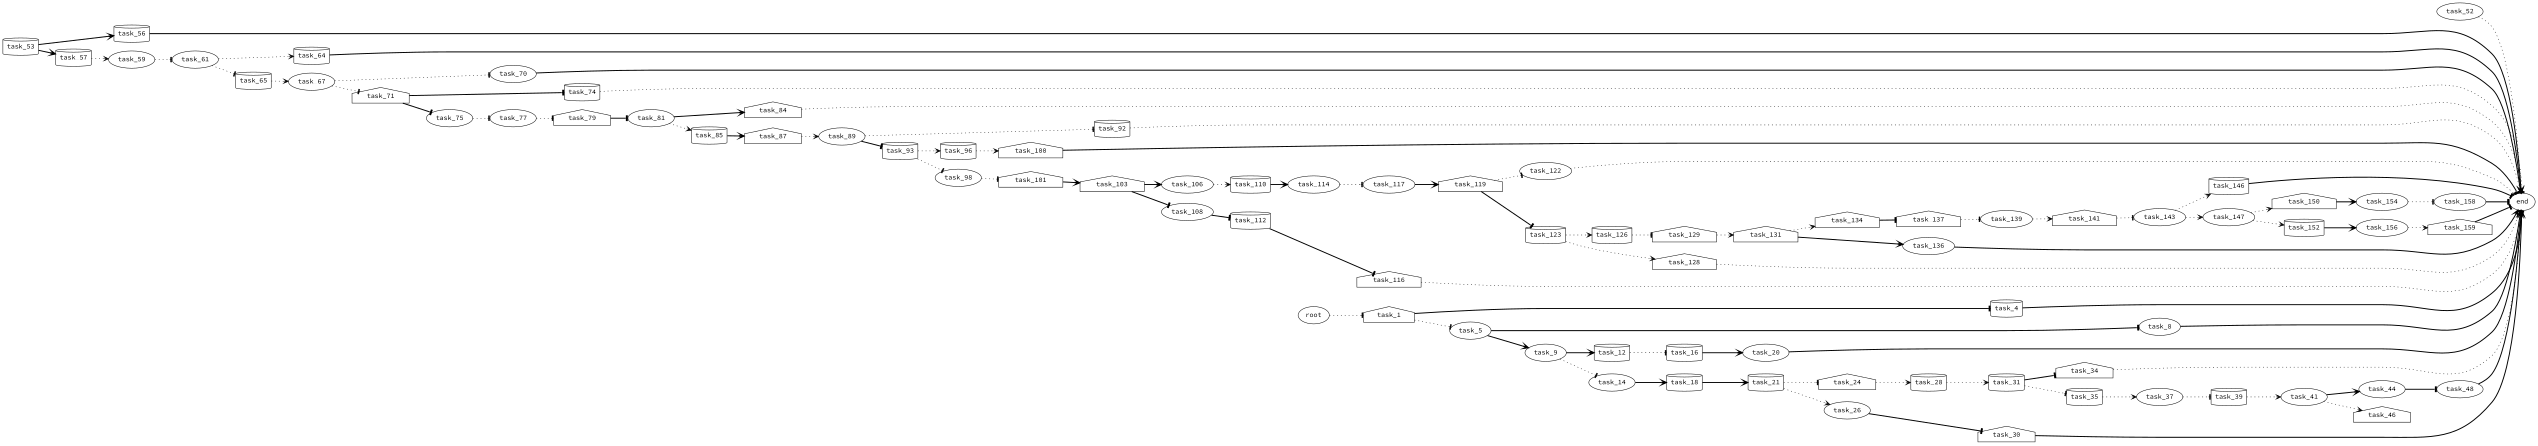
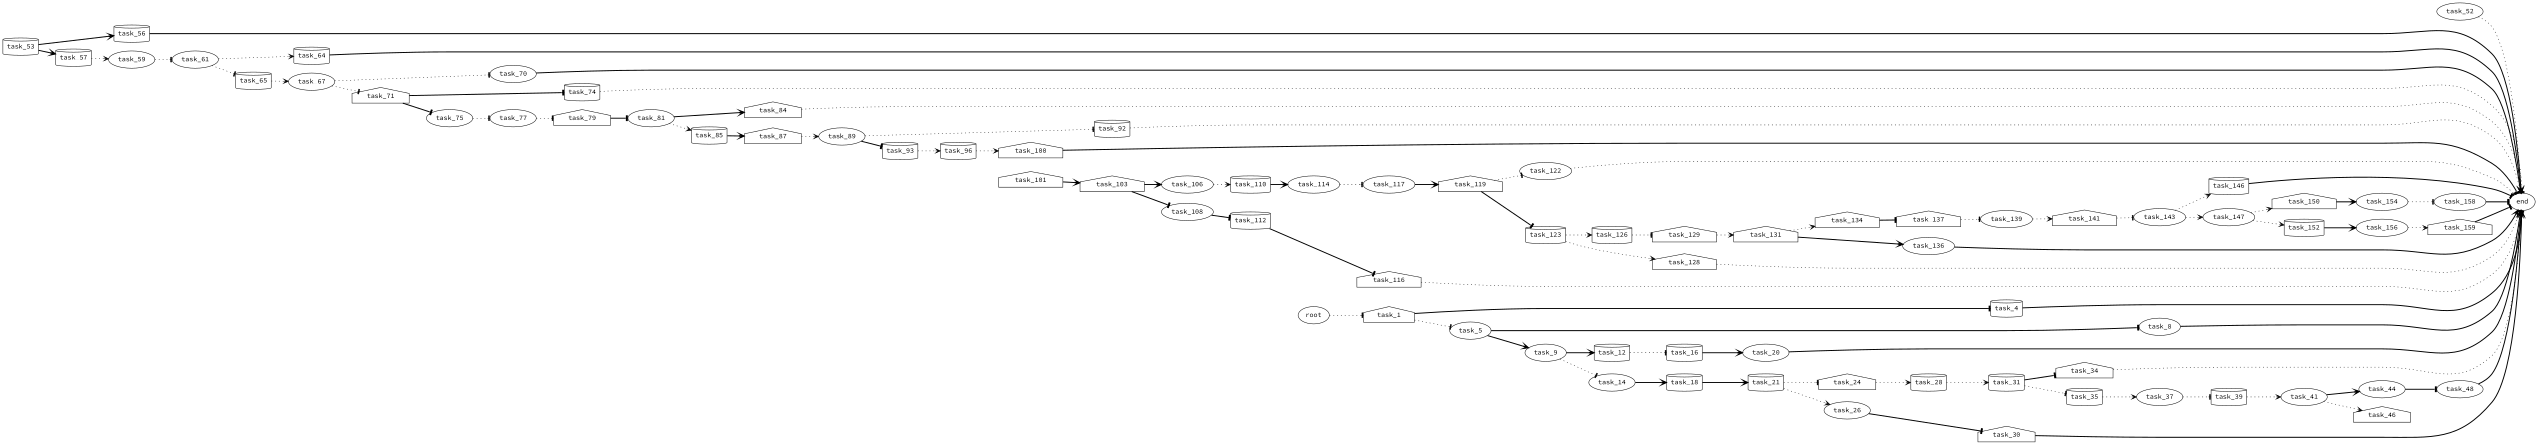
  digraph {
    fontname="Source Code Pro"
    rankdir=LR
    node [fontname="Source Code Pro" shape=ellipse]
    edge [arrowhead=tee fontname="Source Code Pro" style=dotted]
    task_1 [shape=house]
    root
    task_4 [shape=cylinder]
    task_5
    end
    task_8
    task_9
    task_12 [shape=cylinder]
    task_14
    task_16 [shape=cylinder]
    task_18 [shape=cylinder]
    task_20
    task_21 [shape=cylinder]
    task_24 [shape=house]
    task_26
    task_28 [shape=cylinder]
    task_30 [shape=house]
    task_31 [shape=cylinder]
    task_34 [shape=house]
    task_35 [shape=cylinder]
    task_37
    task_39 [shape=cylinder]
    task_41
    task_44
    task_46 [shape=house]
    task_48
    task_52
    task_53 [shape=cylinder]
    task_56 [shape=cylinder]
    task_57 [shape=cylinder]
    task_59
    task_61
    task_64 [shape=cylinder]
    task_65 [shape=cylinder]
    task_67
    task_70
    task_71 [shape=house]
    task_74 [shape=cylinder]
    task_75
    task_77
    task_79 [shape=house]
    task_81
    task_84 [shape=house]
    task_85 [shape=cylinder]
    task_87 [shape=house]
    task_89
    task_92 [shape=cylinder]
    task_93 [shape=cylinder]
    task_96 [shape=cylinder]
-   task_98
    task_100 [shape=house]
    task_101 [shape=house]
    task_103 [shape=house]
    task_106
    task_108
    task_110 [shape=cylinder]
    task_112 [shape=cylinder]
    task_114
    task_116 [shape=house]
    task_117
    task_119 [shape=house]
    task_122
    task_123 [shape=cylinder]
    task_126 [shape=cylinder]
    task_128 [shape=house]
    task_129 [shape=house]
    task_131 [shape=house]
    task_134 [shape=house]
    task_136
    task_137 [shape=house]
    task_139
    task_141 [shape=house]
    task_143
    task_146 [shape=cylinder]
    task_147
    task_150 [shape=house]
    task_152 [shape=cylinder]
    task_154
    task_156
    task_158
    task_159 [shape=house]
    task_1 -> task_4 [style=bold]
    task_1 -> task_5
    root -> task_1
    task_4 -> end [arrowhead=vee style=bold]
    task_5 -> task_8 [style=bold]
    task_5 -> task_9 [arrowhead=vee style=bold]
    task_8 -> end [arrowhead=vee style=bold]
    task_9 -> task_12 [arrowhead=vee style=bold]
    task_9 -> task_14
    task_12 -> task_16
    task_14 -> task_18 [arrowhead=vee style=bold]
    task_16 -> task_20 [arrowhead=vee style=bold]
    task_18 -> task_21 [arrowhead=vee style=bold]
    task_20 -> end [arrowhead=vee style=bold]
    task_21 -> task_24
    task_21 -> task_26 [arrowhead=vee]
    task_24 -> task_28 [arrowhead=vee]
    task_26 -> task_30 [style=bold]
    task_28 -> task_31 [arrowhead=vee]
    task_30 -> end [arrowhead=vee style=bold]
    task_31 -> task_34 [style=bold]
    task_31 -> task_35
    task_34 -> end
    task_35 -> task_37 [arrowhead=vee]
    task_37 -> task_39
    task_39 -> task_41 [arrowhead=vee]
    task_41 -> task_44 [arrowhead=vee style=bold]
    task_41 -> task_46 [arrowhead=vee]
    task_44 -> task_48 [style=bold]
    task_48 -> end [style=bold]
    task_52 -> end
    task_53 -> task_56 [arrowhead=vee style=bold]
    task_53 -> task_57 [arrowhead=vee style=bold]
    task_56 -> end [arrowhead=vee style=bold]
    task_57 -> task_59 [arrowhead=vee]
    task_59 -> task_61
    task_61 -> task_64 [arrowhead=vee]
    task_61 -> task_65
    task_64 -> end [arrowhead=vee style=bold]
    task_65 -> task_67 [arrowhead=vee]
    task_67 -> task_70
    task_67 -> task_71
    task_70 -> end [style=bold]
    task_71 -> task_74 [style=bold]
    task_71 -> task_75 [style=bold]
    task_74 -> end
    task_75 -> task_77
    task_77 -> task_79
    task_79 -> task_81 [style=bold]
    task_81 -> task_84 [arrowhead=vee style=bold]
    task_81 -> task_85 [arrowhead=vee]
    task_84 -> end [arrowhead=vee]
    task_85 -> task_87 [arrowhead=vee style=bold]
    task_87 -> task_89 [arrowhead=vee]
    task_89 -> task_92
    task_89 -> task_93 [style=bold]
    task_92 -> end
    task_93 -> task_96 [arrowhead=vee]
-   task_93 -> task_98
    task_96 -> task_100 [arrowhead=vee]
-   task_98 -> task_101
    task_100 -> end [style=bold]
    task_101 -> task_103 [arrowhead=vee style=bold]
    task_103 -> task_106 [arrowhead=vee style=bold]
    task_103 -> task_108 [style=bold]
    task_106 -> task_110 [arrowhead=vee]
    task_108 -> task_112 [style=bold]
    task_110 -> task_114 [arrowhead=vee style=bold]
    task_112 -> task_116 [style=bold]
    task_114 -> task_117
    task_116 -> end
    task_117 -> task_119 [arrowhead=vee style=bold]
    task_119 -> task_122
    task_119 -> task_123 [style=bold]
    task_122 -> end
    task_123 -> task_126 [arrowhead=vee]
    task_123 -> task_128 [arrowhead=vee]
    task_126 -> task_129
    task_128 -> end
    task_129 -> task_131 [arrowhead=vee]
    task_131 -> task_134 [arrowhead=vee]
    task_131 -> task_136 [arrowhead=vee style=bold]
    task_134 -> task_137 [style=bold]
    task_136 -> end [arrowhead=vee style=bold]
    task_137 -> task_139
    task_139 -> task_141 [arrowhead=vee]
    task_141 -> task_143
    task_143 -> task_146 [arrowhead=vee]
    task_143 -> task_147 [arrowhead=vee]
    task_146 -> end [style=bold]
    task_147 -> task_150 [arrowhead=vee]
    task_147 -> task_152 [arrowhead=vee]
    task_150 -> task_154 [arrowhead=vee style=bold]
    task_152 -> task_156 [arrowhead=vee style=bold]
    task_154 -> task_158
    task_156 -> task_159 [arrowhead=vee]
    task_158 -> end [style=bold]
    task_159 -> end [style=bold]
  }
